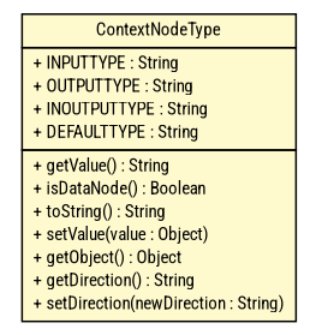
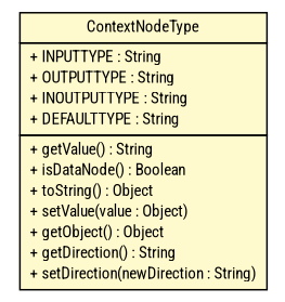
  digraph {
    nodesep=0.25
    ranksep=0.5
    fontname="Roboto Condensed"
-   n1 [fontcolor=black fontname="Roboto Condensed" fontsize=10.0 label=<<table title="sorcer.core.provider.cataloger.ui.ContextNodeType" border="0" cellborder="1" cellspacing="0" cellpadding="2" port="p" bgcolor="lemonChiffon" href="./ContextNodeType.html"> 		<tr><td><table border="0" cellspacing="0" cellpadding="1"> <tr><td align="center" balign="center"> ContextNodeType </td></tr> 		</table></td></tr> 		<tr><td><table border="0" cellspacing="0" cellpadding="1"> <tr><td align="left" balign="left"> + INPUTTYPE : String </td></tr> <tr><td align="left" balign="left"> + OUTPUTTYPE : String </td></tr> <tr><td align="left" balign="left"> + INOUTPUTTYPE : String </td></tr> <tr><td align="left" balign="left"> + DEFAULTTYPE : String </td></tr> 		</table></td></tr> 		<tr><td><table border="0" cellspacing="0" cellpadding="1"> <tr><td align="left" balign="left"> + getValue() : String </td></tr> <tr><td align="left" balign="left"> + isDataNode() : Boolean </td></tr> <tr><td align="left" balign="left"> + toString() : String </td></tr> <tr><td align="left" balign="left"> + setValue(value : Object) </td></tr> <tr><td align="left" balign="left"> + getObject() : Object </td></tr> <tr><td align="left" balign="left"> + getDirection() : String </td></tr> <tr><td align="left" balign="left"> + setDirection(newDirection : String) </td></tr> 		</table></td></tr> 		</table>> shape=plaintext]
+   n1 [fontcolor=black fontname="Roboto Condensed" fontsize=10.0 label=<<table title="sorcer.core.provider.cataloger.ui.ContextNodeType" border="0" cellborder="1" cellspacing="0" cellpadding="2" port="p" bgcolor="lemonChiffon" href="./ContextNodeType.html"> 		<tr><td><table border="0" cellspacing="0" cellpadding="1"> <tr><td align="center" balign="center"> ContextNodeType </td></tr> 		</table></td></tr> 		<tr><td><table border="0" cellspacing="0" cellpadding="1"> <tr><td align="left" balign="left"> + INPUTTYPE : String </td></tr> <tr><td align="left" balign="left"> + OUTPUTTYPE : String </td></tr> <tr><td align="left" balign="left"> + INOUTPUTTYPE : String </td></tr> <tr><td align="left" balign="left"> + DEFAULTTYPE : String </td></tr> 		</table></td></tr> 		<tr><td><table border="0" cellspacing="0" cellpadding="1"> <tr><td align="left" balign="left"> + getValue() : String </td></tr> <tr><td align="left" balign="left"> + isDataNode() : Boolean </td></tr> <tr><td align="left" balign="left"> + toString() : Object </td></tr> <tr><td align="left" balign="left"> + setValue(value : Object) </td></tr> <tr><td align="left" balign="left"> + getObject() : Object </td></tr> <tr><td align="left" balign="left"> + getDirection() : String </td></tr> <tr><td align="left" balign="left"> + setDirection(newDirection : String) </td></tr> 		</table></td></tr> 		</table>> shape=plaintext]
  }
